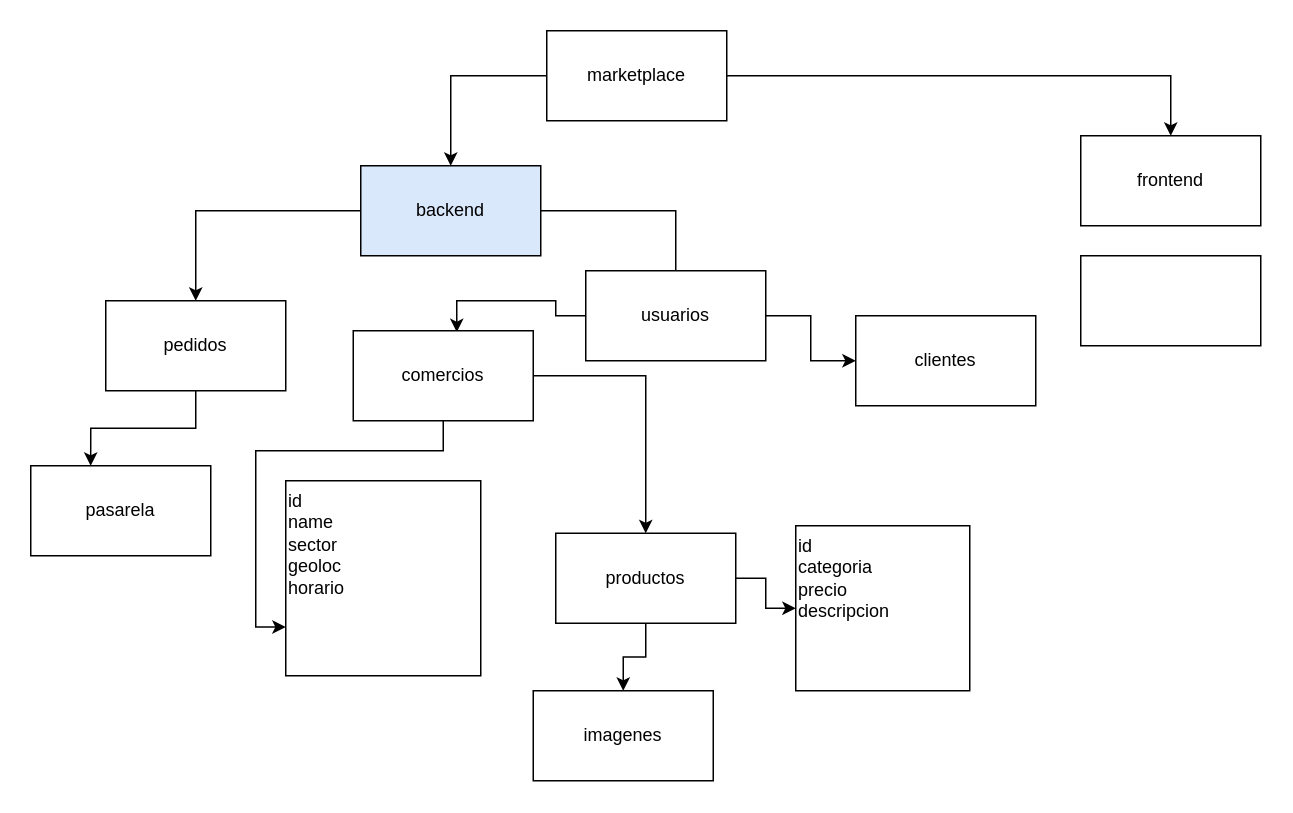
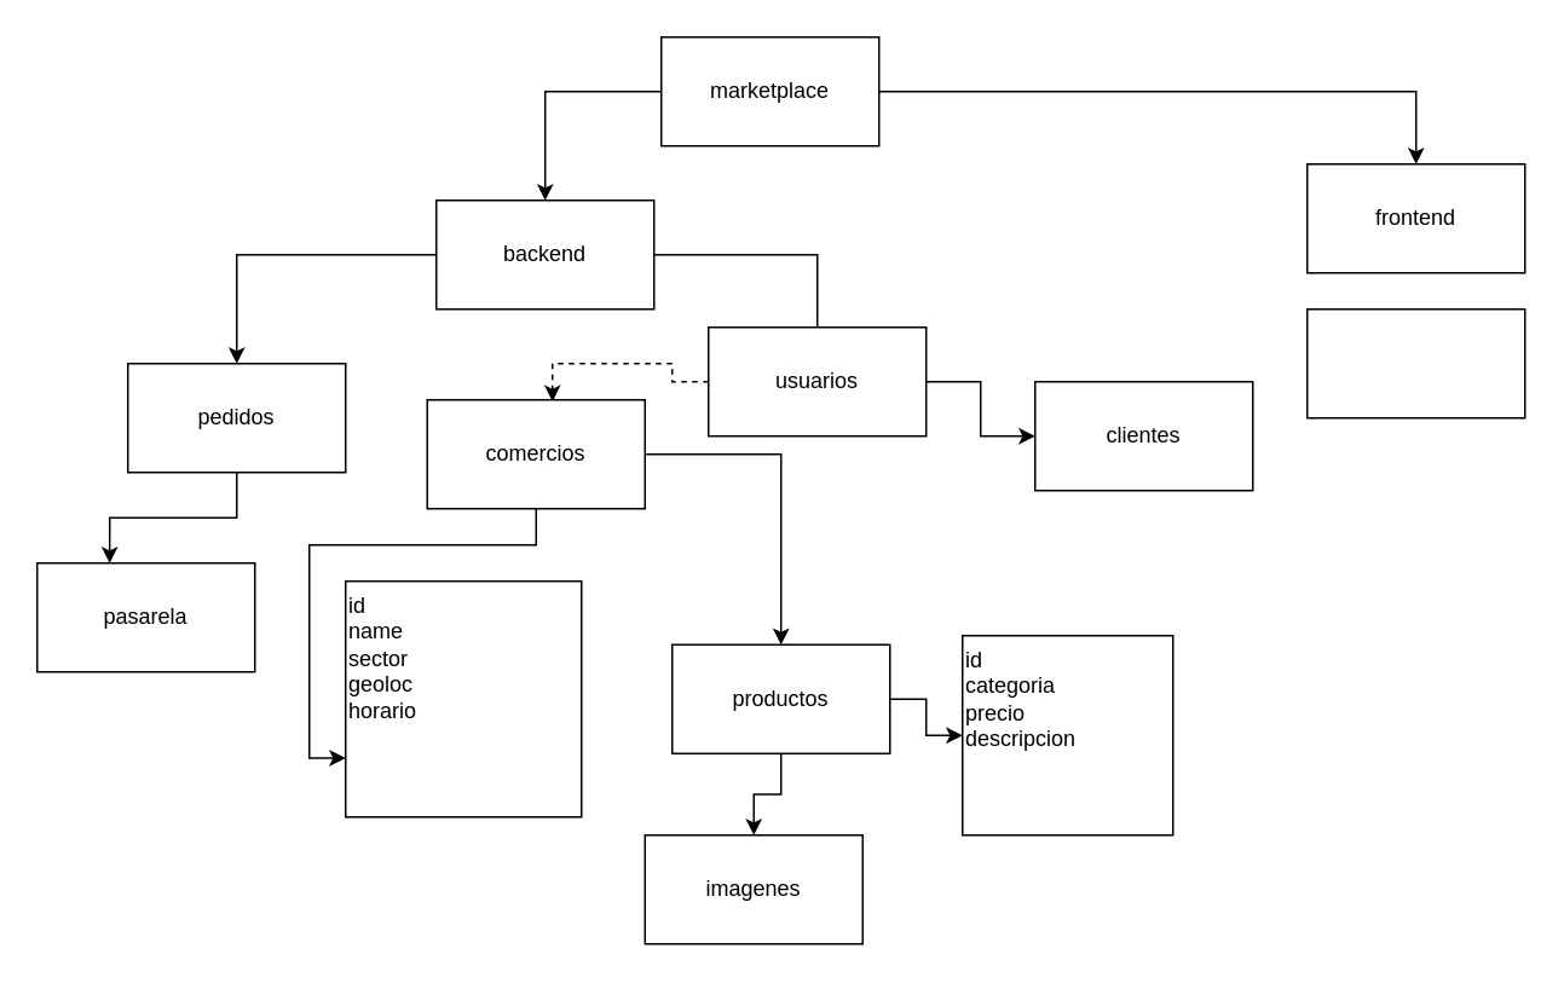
  <mxCell id="0" />
  <mxCell id="1" parent="0" />
- <mxCell id="2" style="edgeStyle=orthogonalEdgeStyle;rounded=0;orthogonalLoop=1;jettySize=auto;html=1;entryX=0.575;entryY=0.016;entryDx=0;entryDy=0;entryPerimeter=0;" parent="1" source="4" target="7" edge="1"><mxGeometry relative="1" as="geometry" /></mxCell>
+ <mxCell id="2" style="edgeStyle=orthogonalEdgeStyle;rounded=0;orthogonalLoop=1;jettySize=auto;html=1;entryX=0.575;entryY=0.016;entryDx=0;entryDy=0;entryPerimeter=0;dashed=1;" parent="1" source="4" target="7" edge="1"><mxGeometry relative="1" as="geometry" /></mxCell>
  <mxCell id="3" style="edgeStyle=orthogonalEdgeStyle;rounded=0;orthogonalLoop=1;jettySize=auto;html=1;" parent="1" source="4" target="8" edge="1"><mxGeometry relative="1" as="geometry" /></mxCell>
  <mxCell id="4" value="usuarios" style="rounded=0;whiteSpace=wrap;html=1;" parent="1" vertex="1"><mxGeometry x="390" y="180" width="120" height="60" as="geometry" /></mxCell>
  <mxCell id="5" value="" style="edgeStyle=orthogonalEdgeStyle;rounded=0;orthogonalLoop=1;jettySize=auto;html=1;entryX=0;entryY=0.75;entryDx=0;entryDy=0;" parent="1" source="7" target="12" edge="1"><mxGeometry relative="1" as="geometry"><mxPoint x="530" y="251.02" as="targetPoint" /></mxGeometry></mxCell>
  <mxCell id="6" style="edgeStyle=orthogonalEdgeStyle;rounded=0;orthogonalLoop=1;jettySize=auto;html=1;" parent="1" source="7" target="11" edge="1"><mxGeometry relative="1" as="geometry" /></mxCell>
  <mxCell id="7" value="comercios" style="rounded=0;whiteSpace=wrap;html=1;" parent="1" vertex="1"><mxGeometry x="235" y="220" width="120" height="60" as="geometry" /></mxCell>
  <mxCell id="8" value="clientes" style="rounded=0;whiteSpace=wrap;html=1;" parent="1" vertex="1"><mxGeometry x="570" y="210" width="120" height="60" as="geometry" /></mxCell>
  <mxCell id="9" style="edgeStyle=orthogonalEdgeStyle;rounded=0;orthogonalLoop=1;jettySize=auto;html=1;entryX=0;entryY=0.5;entryDx=0;entryDy=0;" parent="1" source="11" target="23" edge="1"><mxGeometry relative="1" as="geometry" /></mxCell>
  <mxCell id="10" style="edgeStyle=orthogonalEdgeStyle;rounded=0;orthogonalLoop=1;jettySize=auto;html=1;" parent="1" source="11" target="24" edge="1"><mxGeometry relative="1" as="geometry" /></mxCell>
  <mxCell id="11" value="productos&lt;br&gt;" style="rounded=0;whiteSpace=wrap;html=1;" parent="1" vertex="1"><mxGeometry x="370" y="355" width="120" height="60" as="geometry" /></mxCell>
  <mxCell id="12" value="id&lt;br&gt;name&lt;br&gt;sector&lt;br&gt;geoloc&lt;br&gt;horario" style="rounded=0;whiteSpace=wrap;html=1;align=left;verticalAlign=top;" parent="1" vertex="1"><mxGeometry x="190" y="320" width="130" height="130" as="geometry" /></mxCell>
  <mxCell id="13" value="" style="edgeStyle=orthogonalEdgeStyle;rounded=0;orthogonalLoop=1;jettySize=auto;html=1;entryX=0.5;entryY=0;entryDx=0;entryDy=0;" parent="1" source="15" target="19" edge="1"><mxGeometry relative="1" as="geometry"><mxPoint x="564" y="50" as="targetPoint" /></mxGeometry></mxCell>
  <mxCell id="14" value="" style="edgeStyle=orthogonalEdgeStyle;rounded=0;orthogonalLoop=1;jettySize=auto;html=1;" parent="1" source="15" target="18" edge="1"><mxGeometry relative="1" as="geometry"><mxPoint x="284" y="50" as="targetPoint" /></mxGeometry></mxCell>
  <mxCell id="15" value="marketplace" style="rounded=0;whiteSpace=wrap;html=1;" parent="1" vertex="1"><mxGeometry x="364" y="20" width="120" height="60" as="geometry" /></mxCell>
  <mxCell id="16" style="edgeStyle=orthogonalEdgeStyle;rounded=0;orthogonalLoop=1;jettySize=auto;html=1;endArrow=none;" parent="1" source="18" target="4" edge="1"><mxGeometry relative="1" as="geometry" /></mxCell>
  <mxCell id="17" style="edgeStyle=orthogonalEdgeStyle;rounded=0;orthogonalLoop=1;jettySize=auto;html=1;" parent="1" source="18" target="22" edge="1"><mxGeometry relative="1" as="geometry" /></mxCell>
- <mxCell id="18" value="backend" style="rounded=0;whiteSpace=wrap;html=1;fillColor=#dae8fc;" parent="1" vertex="1"><mxGeometry x="240" y="110" width="120" height="60" as="geometry" /></mxCell>
+ <mxCell id="18" value="backend" style="rounded=0;whiteSpace=wrap;html=1;" parent="1" vertex="1"><mxGeometry x="240" y="110" width="120" height="60" as="geometry" /></mxCell>
  <mxCell id="19" value="frontend" style="rounded=0;whiteSpace=wrap;html=1;" parent="1" vertex="1"><mxGeometry x="720" y="90" width="120" height="60" as="geometry" /></mxCell>
  <mxCell id="20" value="pasarela" style="rounded=0;whiteSpace=wrap;html=1;" parent="1" vertex="1"><mxGeometry x="20" y="310" width="120" height="60" as="geometry" /></mxCell>
  <mxCell id="21" style="edgeStyle=orthogonalEdgeStyle;rounded=0;orthogonalLoop=1;jettySize=auto;html=1;entryX=0.333;entryY=0;entryDx=0;entryDy=0;entryPerimeter=0;" parent="1" source="22" target="20" edge="1"><mxGeometry relative="1" as="geometry" /></mxCell>
  <mxCell id="22" value="pedidos" style="rounded=0;whiteSpace=wrap;html=1;" parent="1" vertex="1"><mxGeometry x="70" y="200" width="120" height="60" as="geometry" /></mxCell>
  <mxCell id="23" value="&lt;div&gt;&lt;span&gt;id&lt;/span&gt;&lt;/div&gt;&lt;div&gt;&lt;span&gt;categoria&lt;/span&gt;&lt;/div&gt;&lt;div&gt;&lt;span&gt;precio&amp;nbsp;&lt;/span&gt;&lt;/div&gt;&lt;div&gt;&lt;span&gt;descripcion&lt;/span&gt;&lt;/div&gt;" style="rounded=0;whiteSpace=wrap;html=1;align=left;verticalAlign=top;" parent="1" vertex="1"><mxGeometry x="530" y="350" width="116" height="110" as="geometry" /></mxCell>
  <mxCell id="24" value="imagenes" style="rounded=0;whiteSpace=wrap;html=1;" parent="1" vertex="1"><mxGeometry x="355" y="460" width="120" height="60" as="geometry" /></mxCell>
  <mxCell id="25" value="" style="rounded=0;whiteSpace=wrap;html=1;align=left;" parent="1" vertex="1"><mxGeometry x="720" y="170" width="120" height="60" as="geometry" /></mxCell>
